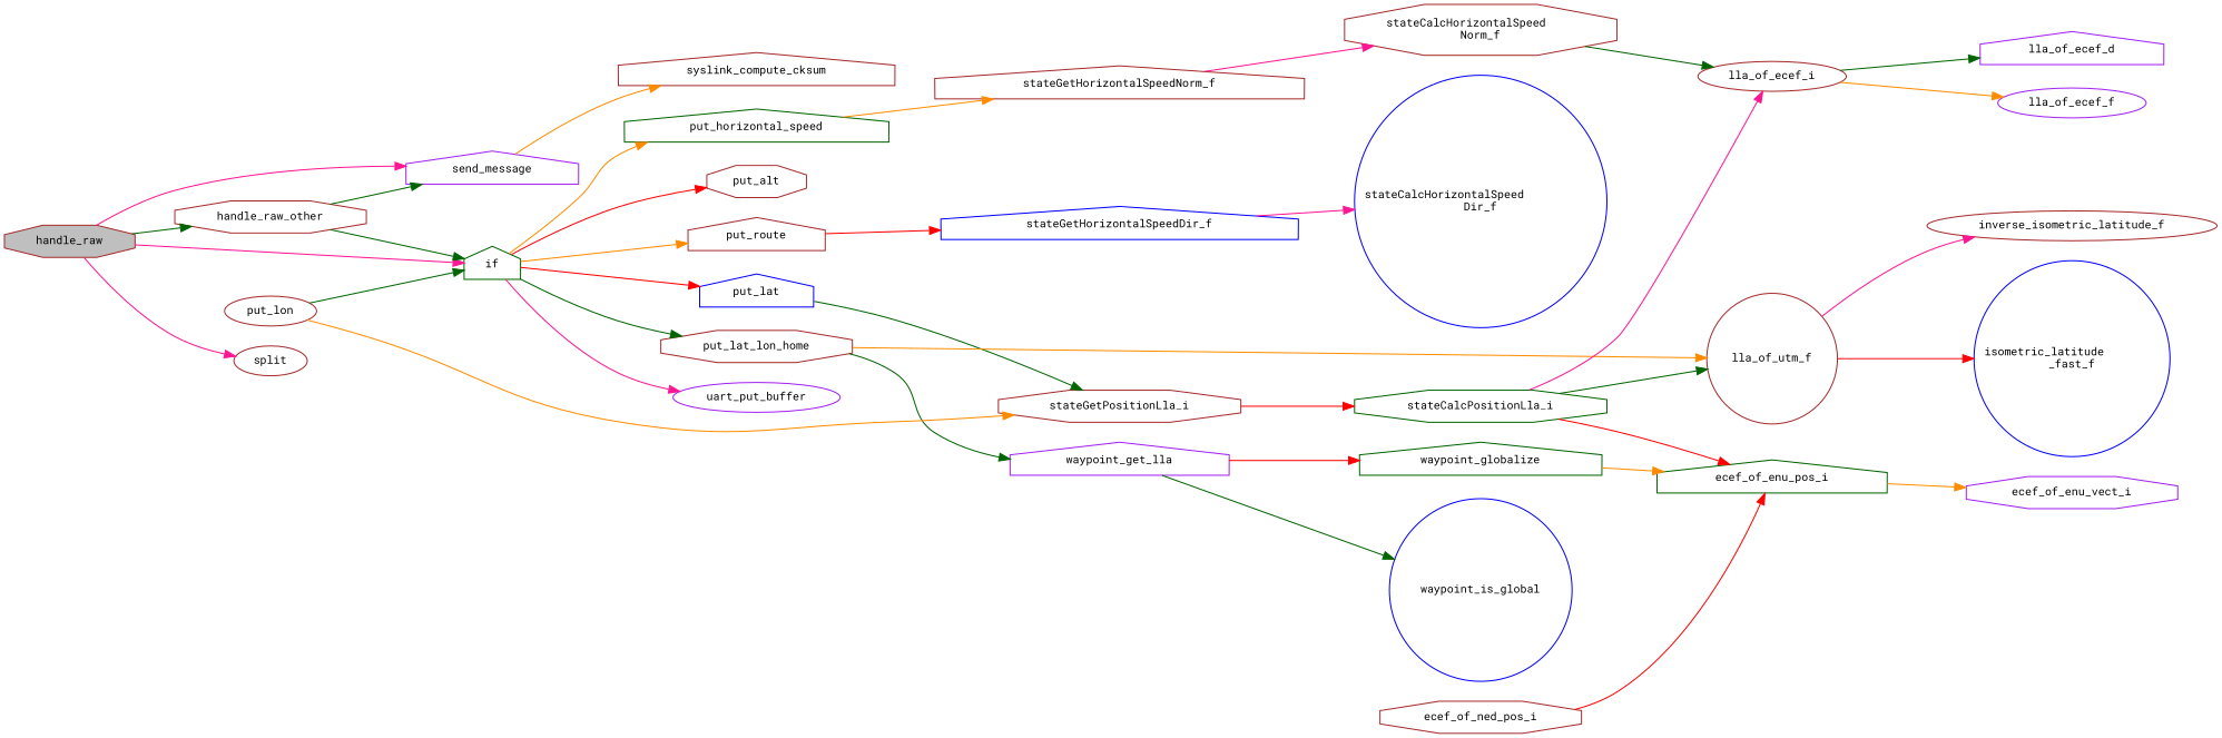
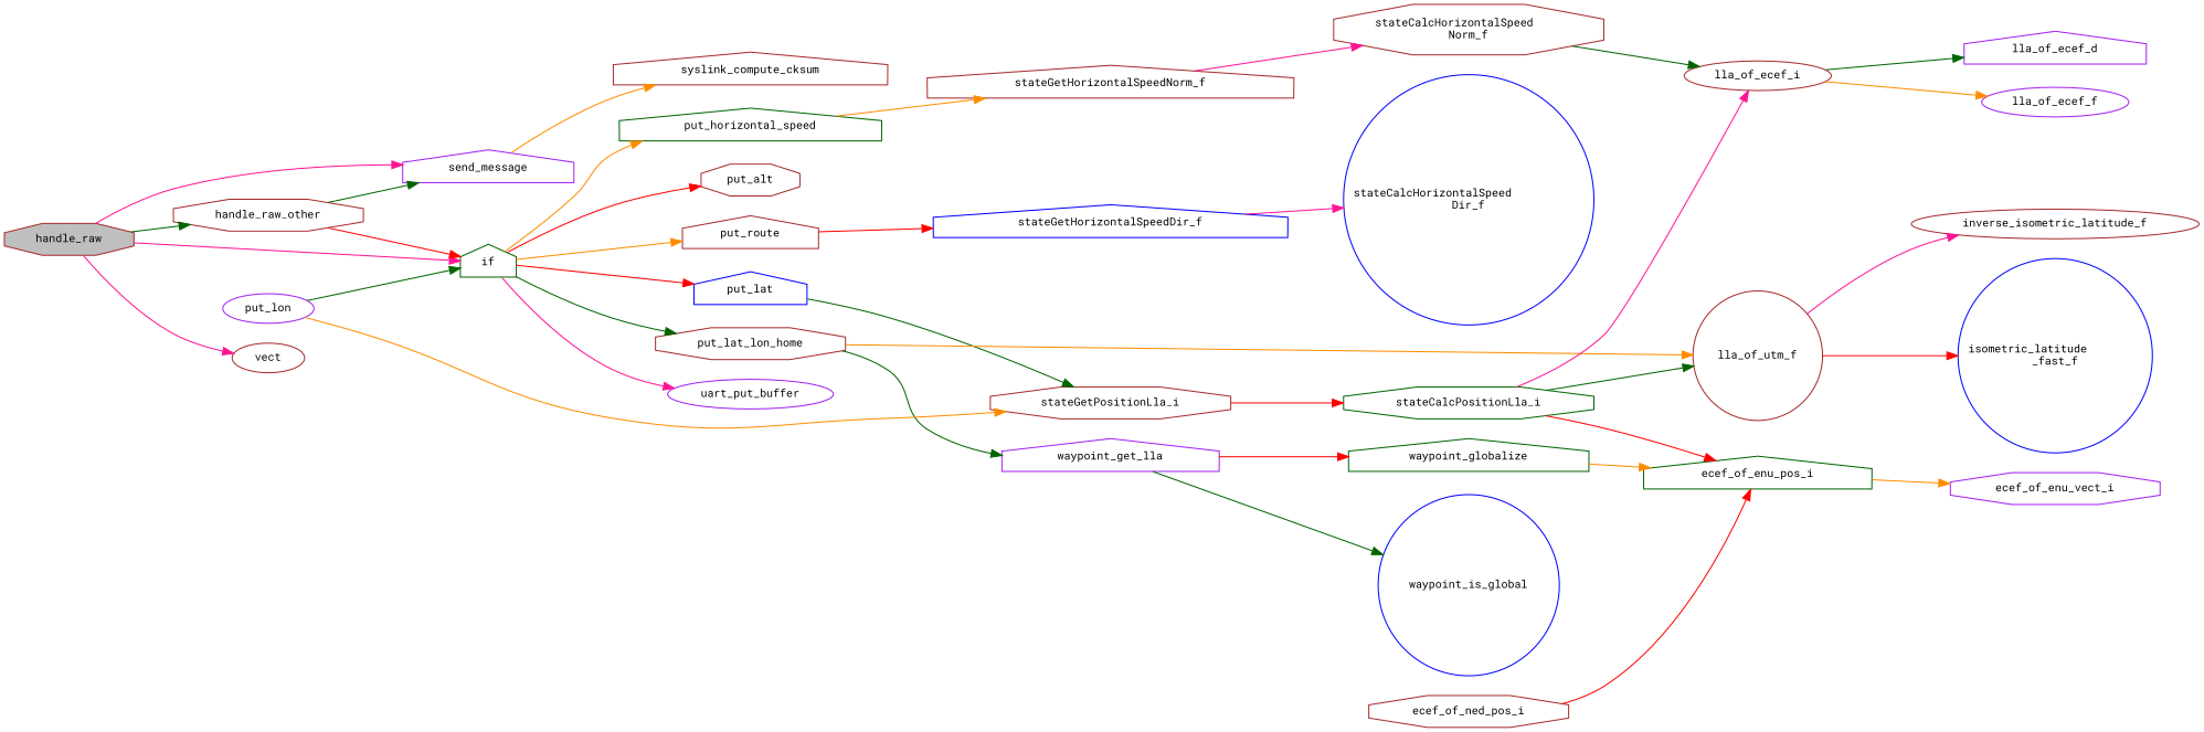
  digraph {
    fontname="Roboto Mono"
    rankdir=LR
    node [color=brown fillcolor=white fontname="Roboto Mono" fontsize=10 shape=house style=filled]
    edge [color=darkgreen fontname="Roboto Mono" fontsize=10 labelfontname=FreeSans labelfontsize=10 style=solid]
    n1 [fillcolor=grey75 fontcolor=black height=0.2 label=handle_raw shape=octagon width=0.4]
    n2 [height=0.2 label=handle_raw_other shape=octagon width=0.4]
    n3 [color=darkgreen height=0.2 label=if width=0.4]
    n4 [color=purple height=0.2 label=send_message width=0.4]
-   n5 [height=0.2 label=split shape=ellipse width=0.4]
+   n5 [height=0.2 label=vect shape=ellipse width=0.4]
    n6 [color=blue height=0.2 label=put_lat width=0.4]
    n7 [height=0.2 label=put_alt shape=octagon width=0.4]
    n8 [height=0.2 label=put_lat_lon_home shape=octagon width=0.4]
    n9 [height=0.2 label=put_route width=0.4]
    n10 [color=darkgreen height=0.2 label=put_horizontal_speed width=0.4]
    n11 [color=purple height=0.2 label=uart_put_buffer shape=ellipse width=0.4]
    n12 [height=0.2 label=syslink_compute_cksum width=0.4]
    n13 [height=0.2 label=stateGetPositionLla_i shape=octagon width=0.4]
-   n14 [height=0.2 label=put_lon shape=ellipse width=0.4]
+   n14 [color=purple height=0.2 label=put_lon shape=ellipse width=0.4]
    n15 [height=0.2 label=lla_of_utm_f shape=circle width=0.4]
    n16 [color=purple height=0.2 label=waypoint_get_lla width=0.4]
    n17 [color=blue height=0.2 label=stateGetHorizontalSpeedDir_f width=0.4]
    n18 [height=0.2 label=stateGetHorizontalSpeedNorm_f width=0.4]
    n19 [color=darkgreen height=0.2 label=stateCalcPositionLla_i shape=octagon width=0.4]
    n20 [height=0.2 label=lla_of_ecef_i shape=ellipse width=0.4]
    n21 [color=darkgreen height=0.2 label=ecef_of_enu_pos_i width=0.4]
    n22 [color=purple height=0.2 label=lla_of_ecef_f shape=ellipse width=0.4]
    n23 [color=purple height=0.2 label=lla_of_ecef_d width=0.4]
    n24 [height=0.2 label=inverse_isometric_latitude_f shape=ellipse width=0.4]
    n25 [color=blue height=0.2 label="isometric_latitude\l_fast_f" shape=circle width=0.4]
    n26 [height=0.2 label=ecef_of_ned_pos_i shape=octagon width=0.4]
    n27 [color=purple height=0.2 label=ecef_of_enu_vect_i shape=octagon width=0.4]
    n28 [color=blue height=0.2 label=waypoint_is_global shape=circle width=0.4]
    n29 [color=darkgreen height=0.2 label=waypoint_globalize width=0.4]
    n30 [color=blue height=0.2 label="stateCalcHorizontalSpeed\lDir_f" shape=circle width=0.4]
    n31 [height=0.2 label="stateCalcHorizontalSpeed\lNorm_f" shape=octagon width=0.4]
    n1 -> n2
    n1 -> n3 [color=deeppink]
    n1 -> n4 [color=deeppink]
    n1 -> n5 [color=deeppink]
-   n2 -> n3
+   n2 -> n3 [color=red]
    n2 -> n4
    n3 -> n6 [color=red]
    n3 -> n7 [color=red]
    n3 -> n8
    n3 -> n9 [color=darkorange]
    n3 -> n10 [color=darkorange]
    n3 -> n11 [color=deeppink]
    n4 -> n12 [color=darkorange]
    n6 -> n13
    n8 -> n15 [color=darkorange]
    n8 -> n16
    n9 -> n17 [color=red]
    n10 -> n18 [color=darkorange]
    n13 -> n19 [color=red]
    n14 -> n3
    n14 -> n13 [color=darkorange]
    n15 -> n24 [color=deeppink]
    n15 -> n25 [color=red]
    n16 -> n28
    n16 -> n29 [color=red]
    n17 -> n30 [color=deeppink]
    n18 -> n31 [color=deeppink]
    n19 -> n15
    n19 -> n20 [color=deeppink]
    n19 -> n21 [color=red]
    n20 -> n22 [color=darkorange]
    n20 -> n23
    n21 -> n27 [color=darkorange]
    n26 -> n21 [color=red]
    n29 -> n21 [color=darkorange]
    n31 -> n20
  }
